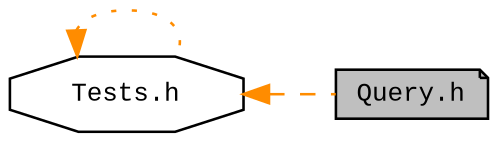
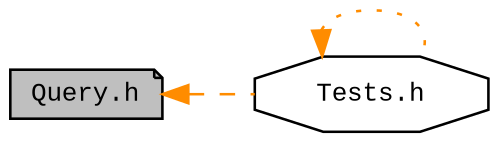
  digraph {
    rankdir=LR
    fontname="Liberation Mono"
    node [color=black fontname="Liberation Mono" fontsize=10 style=filled]
    edge [color=darkorange dir=back fontname="Liberation Mono" fontsize=10 labelfontname=Helvetica labelfontsize=10]
    n1 [fillcolor=grey75 fontcolor=black height=0.2 label="Query.h" shape=note width=0.4]
    n2 [fillcolor=white height=0.2 label="Tests.h" shape=octagon width=0.4]
-   n2 -> n1 [style=dashed]
+   n1 -> n2 [style=dashed]
    n2 -> n2 [style=dotted]
  }
